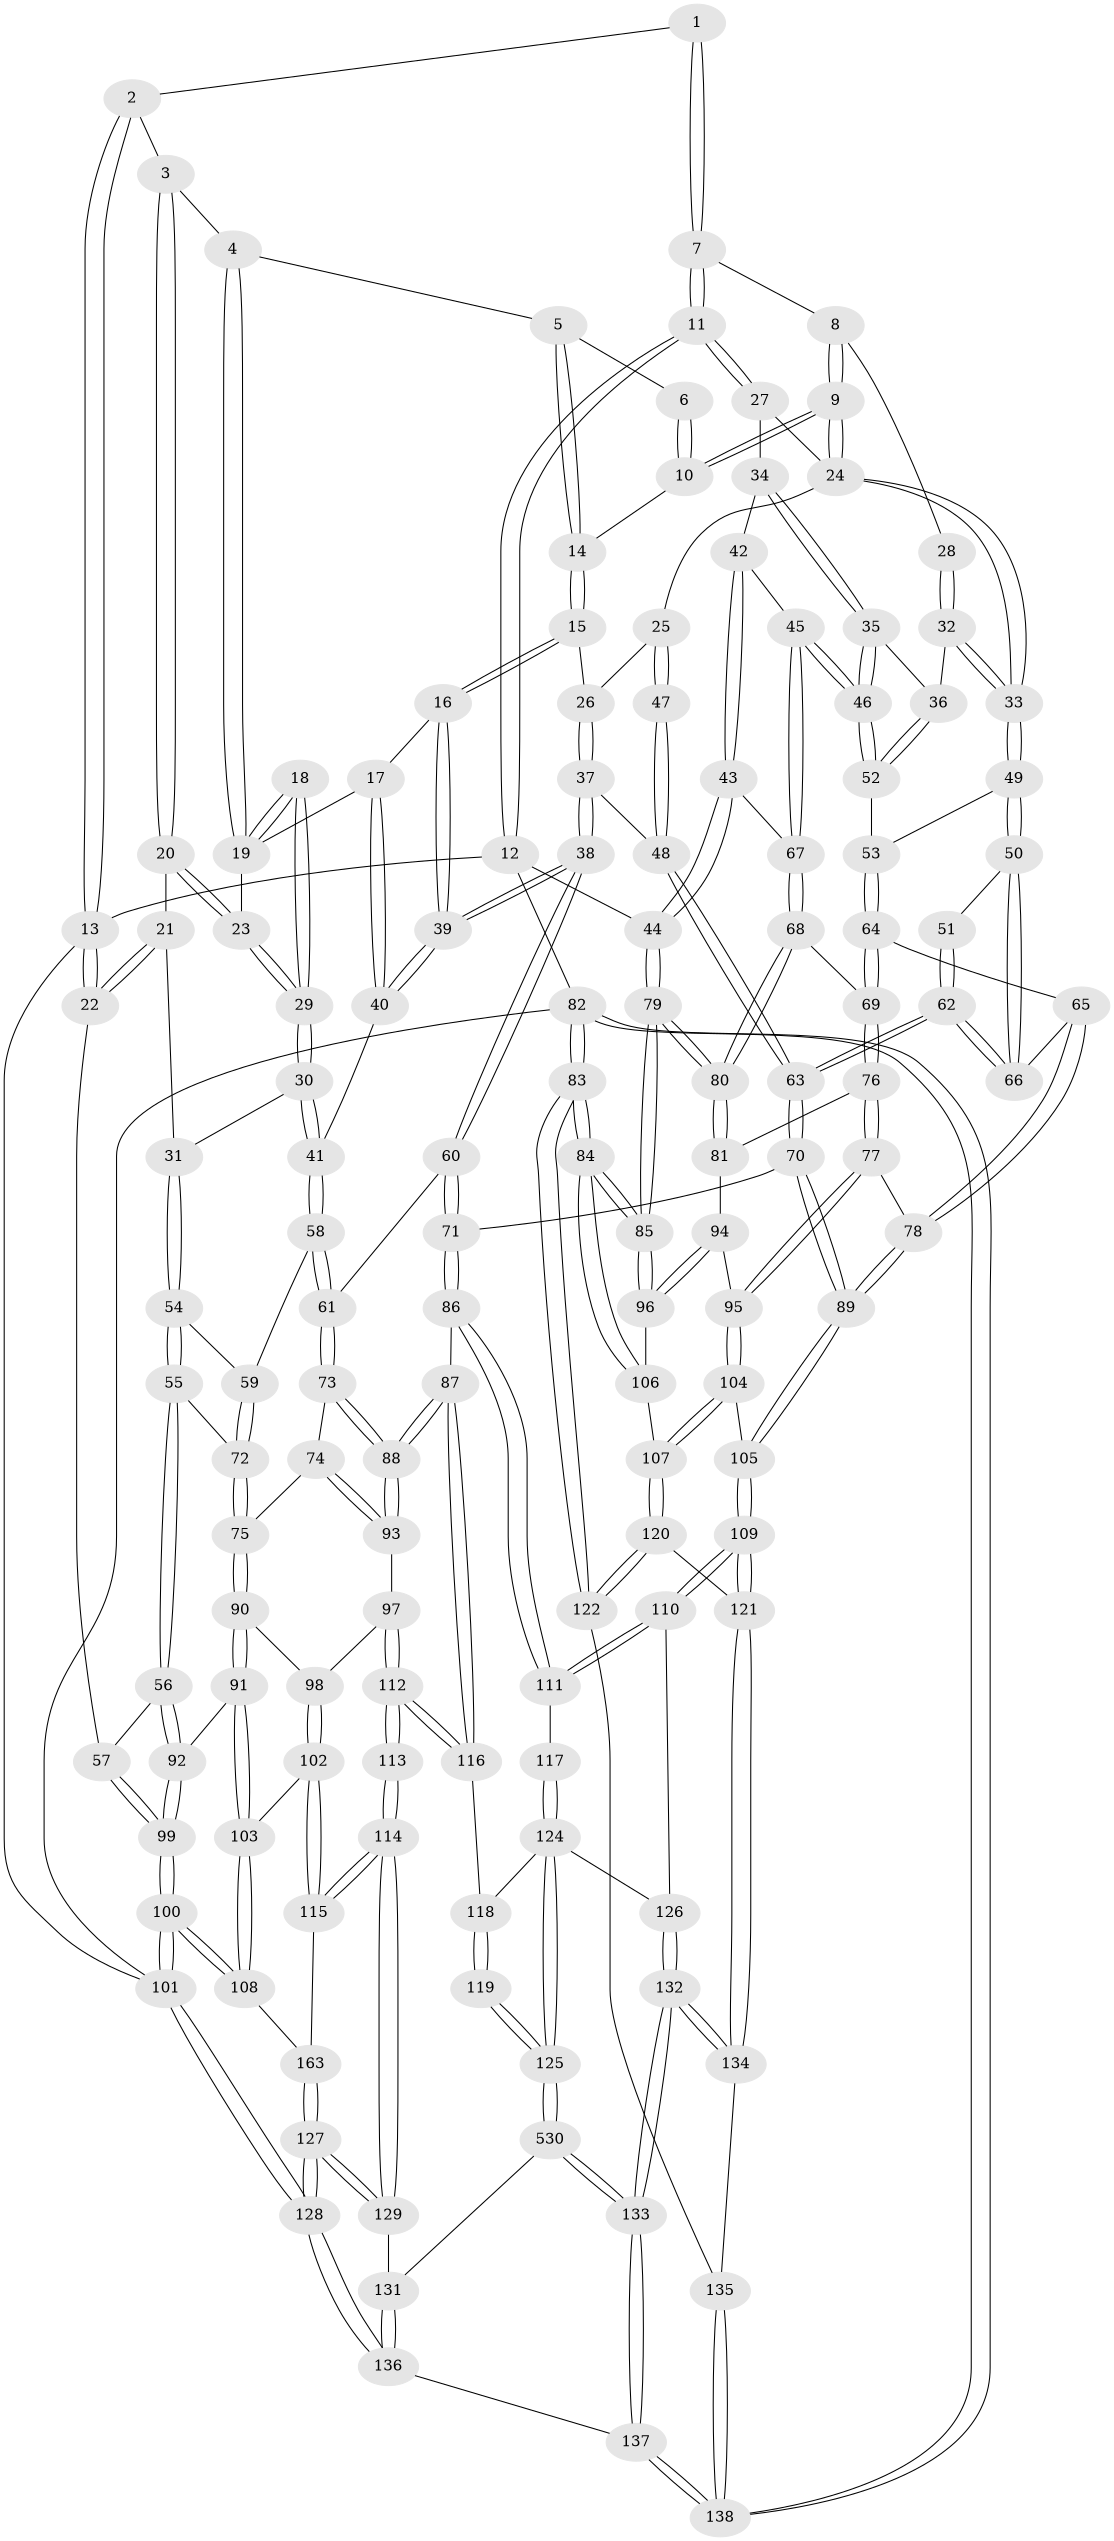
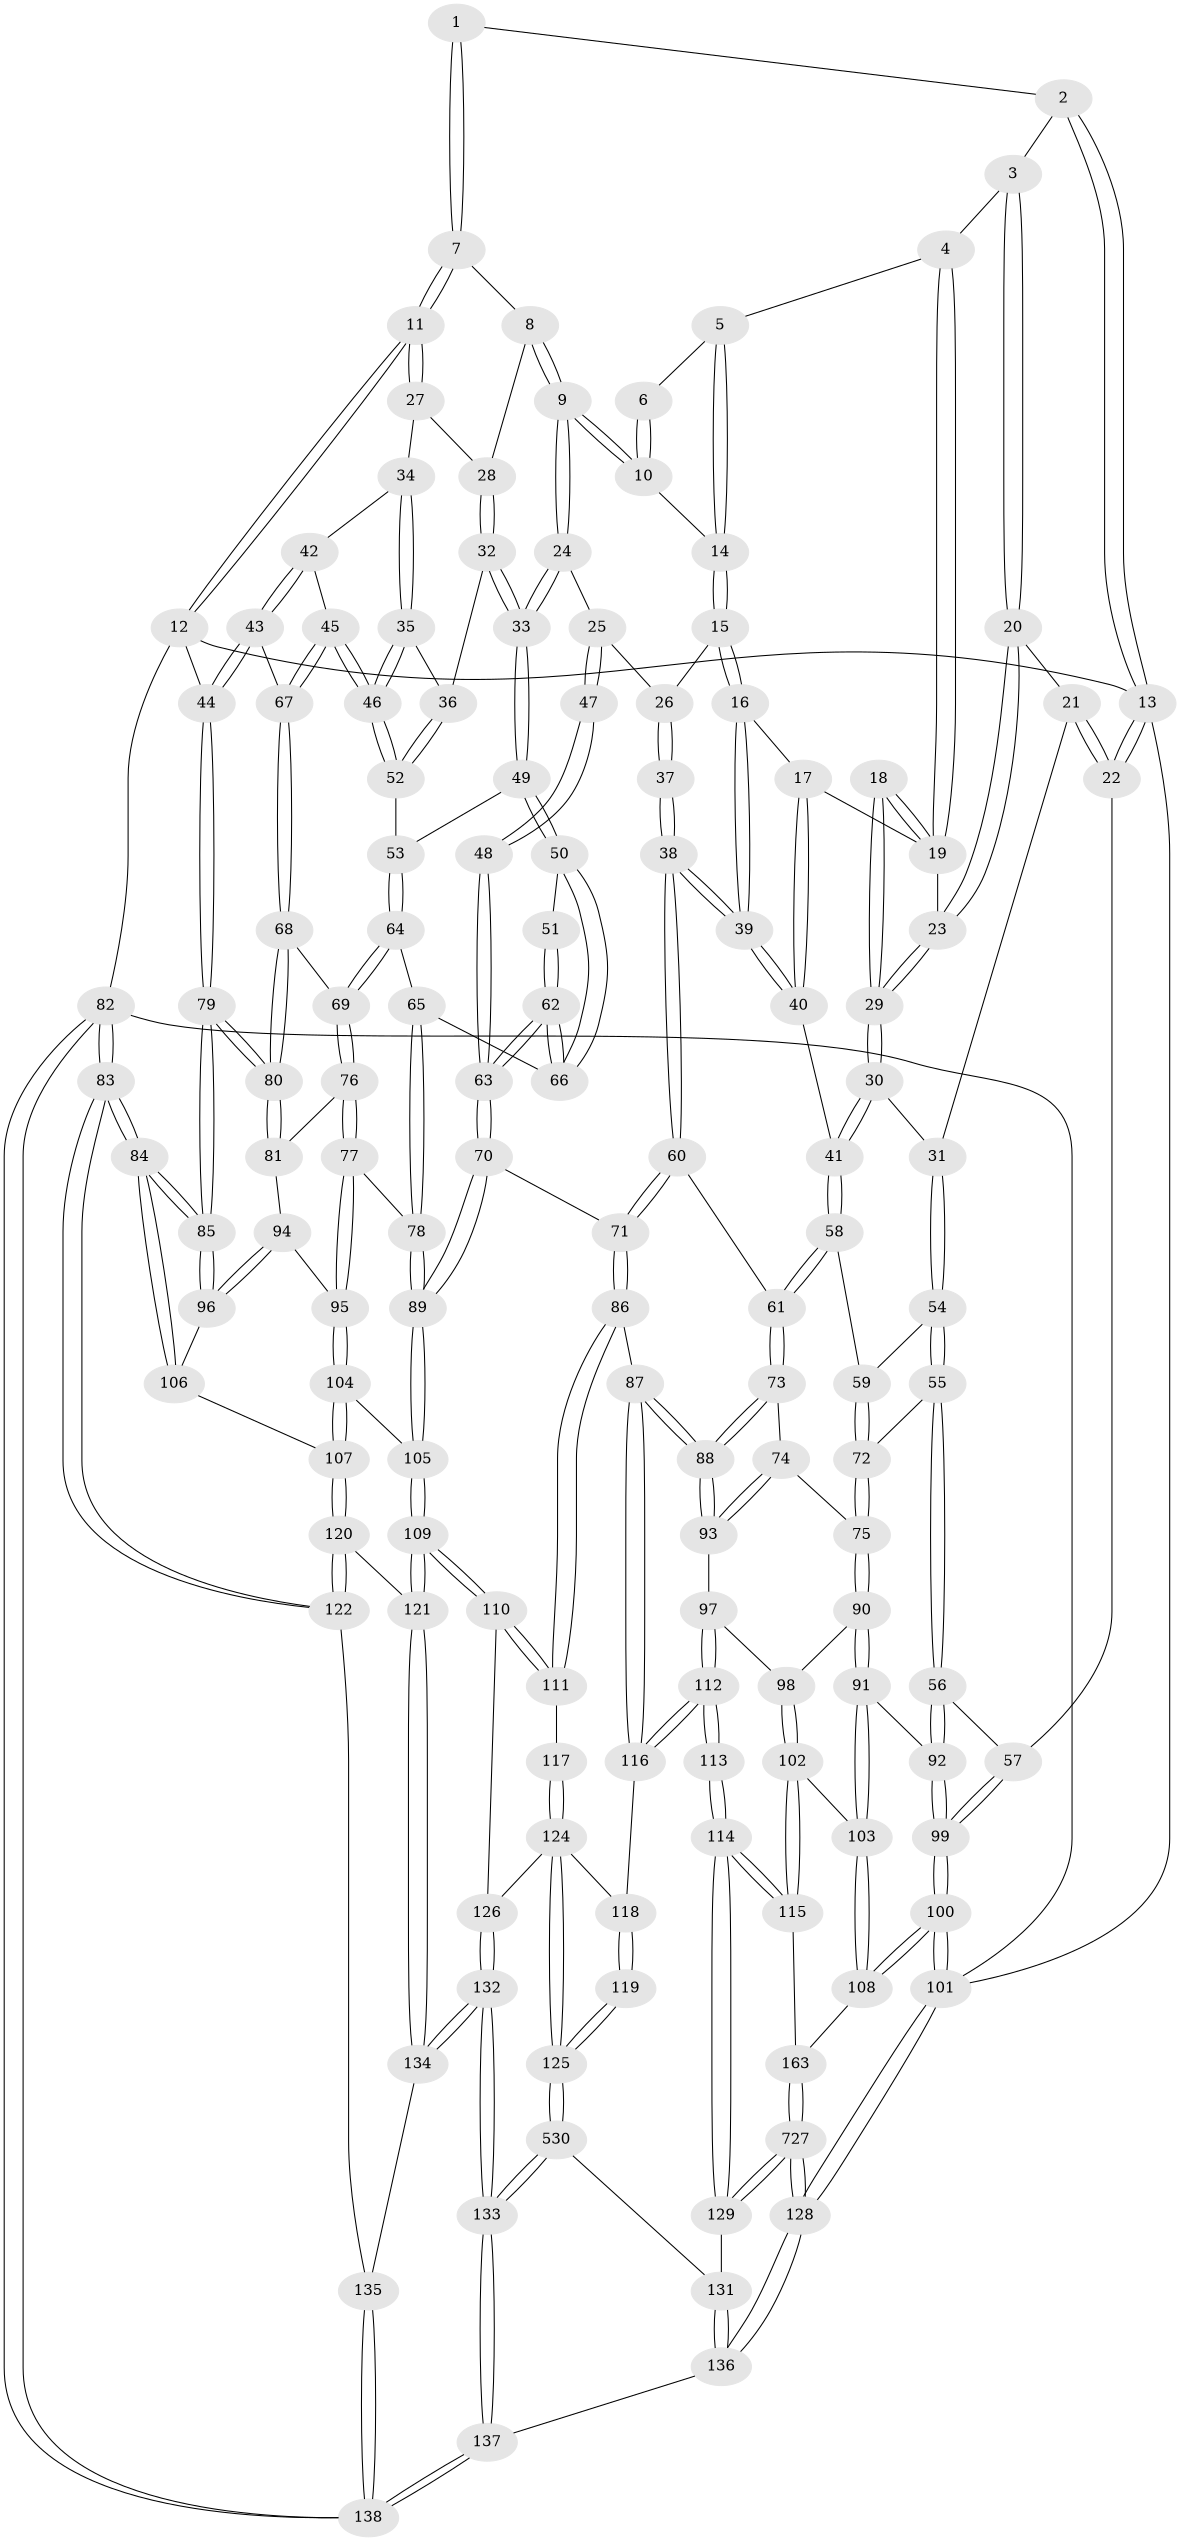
  graph {
    node [color=gray90 style=filled]
    1
    2
    7
    3
    13
    8
    11
    4
    20
    22
    101
    5
    19
    23
    21
    6
    14
    10
    15
    9
    28
    12
    27
    24
    32
    25
    33
    44
    82
    34
    79
    83
    138
    57
    128
    16
    26
    17
    39
    37
    40
    18
    29
    41
    30
    31
    54
    99
    47
    49
    48
    38
    35
    42
    36
    58
    55
    59
    52
    50
    53
    46
    43
    45
    60
    63
    61
    71
    67
    68
    80
    85
    51
    62
    70
    66
    64
    65
    69
    56
    72
    92
    75
    100
    73
    86
    74
    88
    89
    78
    76
    81
    77
    105
    87
    111
    90
    93
    97
    91
    98
    95
    94
    104
    96
    84
    122
    106
    135
    107
    116
    117
    118
    109
    103
    102
    108
    112
    113
    115
    n121 [label=163]
    136
    120
    110
    121
-   127
+   127 [label=727]
    126
    134
    132
    124
    114
    129
    119
    125
    131
    n136 [label=530]
    133
    137
    1 -- 2
    1 -- 7
    1 -- 7
    2 -- 3
    2 -- 13
    2 -- 13
    7 -- 8
    7 -- 11
    7 -- 11
    3 -- 4
    3 -- 20
    3 -- 20
    13 -- 22
    13 -- 22
    13 -- 101
    8 -- 9
    8 -- 9
    8 -- 28
    11 -- 12
    11 -- 12
    11 -- 27
    11 -- 27
    4 -- 5
    4 -- 19
    4 -- 19
    20 -- 23
    20 -- 23
    20 -- 21
    22 -- 57
    101 -- 128
    101 -- 128
    5 -- 6
    5 -- 14
    5 -- 14
    19 -- 23
    23 -- 29
    23 -- 29
    21 -- 22
    21 -- 22
    21 -- 31
    6 -- 10
    6 -- 10
    14 -- 15
    14 -- 15
    10 -- 14
    15 -- 16
    15 -- 16
    15 -- 26
    9 -- 10
    9 -- 10
    9 -- 24
    9 -- 24
    28 -- 32
    28 -- 32
    12 -- 13
    12 -- 44
    12 -- 82
-   27 -- 24
+   27 -- 28
    27 -- 34
    24 -- 25
    24 -- 33
    24 -- 33
    32 -- 33
    32 -- 33
    32 -- 36
    25 -- 26
    25 -- 47
    25 -- 47
    33 -- 49
    33 -- 49
    44 -- 79
    44 -- 79
    82 -- 101
    82 -- 83
    82 -- 83
    82 -- 138
    82 -- 138
    34 -- 35
    34 -- 35
    34 -- 42
    79 -- 80
    79 -- 80
    79 -- 85
    79 -- 85
    83 -- 84
    83 -- 84
    83 -- 122
    83 -- 122
    57 -- 99
    57 -- 99
    128 -- 136
    128 -- 136
    16 -- 17
    16 -- 39
    16 -- 39
    26 -- 37
    26 -- 37
    17 -- 19
    17 -- 40
    17 -- 40
    39 -- 40
    39 -- 40
-   37 -- 48
    37 -- 38
    37 -- 38
    40 -- 41
    18 -- 19
    18 -- 19
    18 -- 29
    18 -- 29
    29 -- 30
    29 -- 30
    41 -- 58
    41 -- 58
    30 -- 41
    30 -- 41
    30 -- 31
    31 -- 54
    31 -- 54
    54 -- 55
    54 -- 55
    54 -- 59
    99 -- 100
    99 -- 100
    47 -- 48
    47 -- 48
    49 -- 50
    49 -- 50
    49 -- 53
    48 -- 63
    48 -- 63
    38 -- 39
    38 -- 39
    38 -- 60
    38 -- 60
    35 -- 36
    35 -- 46
    35 -- 46
    42 -- 43
    42 -- 43
    42 -- 45
    36 -- 52
    36 -- 52
    58 -- 59
    58 -- 61
    58 -- 61
    55 -- 56
    55 -- 56
    55 -- 72
    59 -- 72
    59 -- 72
    52 -- 53
    50 -- 51
    50 -- 66
    50 -- 66
    53 -- 64
    53 -- 64
    46 -- 52
    46 -- 52
    43 -- 44
    43 -- 44
    43 -- 67
    45 -- 46
    45 -- 46
    45 -- 67
    45 -- 67
    60 -- 61
    60 -- 71
    60 -- 71
    63 -- 70
    63 -- 70
    61 -- 73
    61 -- 73
    71 -- 86
    71 -- 86
    67 -- 68
    67 -- 68
    68 -- 80
    68 -- 80
    68 -- 69
    80 -- 81
    80 -- 81
    85 -- 96
    85 -- 96
    51 -- 62
    51 -- 62
    62 -- 63
    62 -- 63
    62 -- 66
    62 -- 66
    70 -- 71
    70 -- 89
    70 -- 89
    64 -- 65
    64 -- 69
    64 -- 69
    65 -- 66
    65 -- 78
    65 -- 78
    69 -- 76
    69 -- 76
    56 -- 57
    56 -- 92
    56 -- 92
    72 -- 75
    72 -- 75
    92 -- 99
    92 -- 99
    75 -- 90
    75 -- 90
    100 -- 101
    100 -- 101
    100 -- 108
    100 -- 108
    73 -- 74
    73 -- 88
    73 -- 88
    86 -- 87
    86 -- 111
    86 -- 111
    74 -- 75
    74 -- 93
    74 -- 93
    88 -- 93
    88 -- 93
    89 -- 105
    89 -- 105
    78 -- 89
    78 -- 89
    76 -- 81
    76 -- 77
    76 -- 77
    81 -- 94
    77 -- 78
    77 -- 95
    77 -- 95
    105 -- 109
    105 -- 109
    87 -- 88
    87 -- 88
    87 -- 116
    87 -- 116
    111 -- 117
    90 -- 91
    90 -- 91
    90 -- 98
    93 -- 97
    97 -- 98
    97 -- 112
    97 -- 112
    91 -- 92
    91 -- 103
    91 -- 103
    98 -- 102
    98 -- 102
    95 -- 104
    95 -- 104
    94 -- 95
    94 -- 96
    94 -- 96
    104 -- 105
    104 -- 107
    104 -- 107
    96 -- 106
    84 -- 85
    84 -- 85
    84 -- 106
    84 -- 106
    122 -- 135
    106 -- 107
    135 -- 138
    135 -- 138
    107 -- 120
    107 -- 120
    116 -- 118
    117 -- 124
    117 -- 124
    118 -- 119
    118 -- 119
    109 -- 110
    109 -- 110
    109 -- 121
    109 -- 121
    103 -- 108
    103 -- 108
    102 -- 103
    102 -- 115
    102 -- 115
    108 -- n121
    112 -- 116
    112 -- 116
    112 -- 113
    112 -- 113
    113 -- 114
    113 -- 114
    115 -- n121
    n121 -- 127
    n121 -- 127
    136 -- 137
    120 -- 122
    120 -- 122
    120 -- 121
    110 -- 111
    110 -- 111
    110 -- 126
    121 -- 134
    121 -- 134
    127 -- 128
    127 -- 128
    127 -- 129
    127 -- 129
    126 -- 132
    126 -- 132
    134 -- 135
    132 -- 134
    132 -- 134
    132 -- 133
    132 -- 133
    124 -- 118
    124 -- 126
    124 -- 125
    124 -- 125
    114 -- 115
    114 -- 115
    114 -- 129
    114 -- 129
    129 -- 131
    119 -- 125
    119 -- 125
    125 -- n136
    125 -- n136
    131 -- 136
    131 -- 136
    n136 -- 131
    n136 -- 133
    n136 -- 133
    133 -- 137
    133 -- 137
    137 -- 138
    137 -- 138
  }
